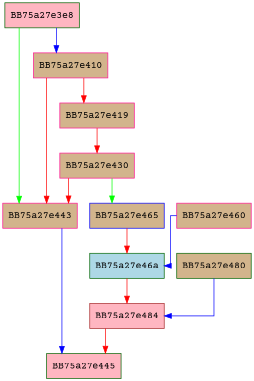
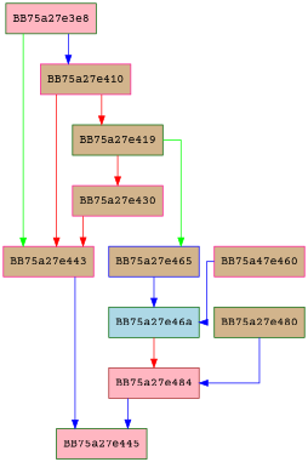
  digraph {
    fontname="Courier Prime"
    splines=ortho
    node [color=deeppink fillcolor=tan fontname="Courier Prime" shape=box style=filled]
    edge [color=blue fontname="Courier Prime"]
    BB75a27e3e8 [color=darkgreen fillcolor=lightpink]
    BB75a27e443
    BB75a27e410
    BB75a27e445 [color=darkgreen fillcolor=lightpink]
-   BB75a27e419
+   BB75a27e419 [color=darkgreen]
    BB75a27e430
-   BB75a27e460
+   BB75a27e460 [label=BB75a47e460]
    BB75a27e46a [color=darkgreen fillcolor=lightblue]
    BB75a27e465 [color=blue]
    BB75a27e484 [color=brown fillcolor=lightpink]
    BB75a27e480 [color=darkgreen]
    BB75a27e3e8 -> BB75a27e443 [color=green]
    BB75a27e3e8 -> BB75a27e410
    BB75a27e443 -> BB75a27e445
    BB75a27e410 -> BB75a27e443 [color=red]
    BB75a27e410 -> BB75a27e419 [color=red]
    BB75a27e419 -> BB75a27e430 [color=red]
    BB75a27e430 -> BB75a27e443 [color=red]
-   BB75a27e430 -> BB75a27e465 [color=green]
+   BB75a27e419 -> BB75a27e465 [color=green]
    BB75a27e460 -> BB75a27e46a
    BB75a27e46a -> BB75a27e484 [color=red]
-   BB75a27e465 -> BB75a27e46a [color=red]
-   BB75a27e484 -> BB75a27e445 [color=red]
+   BB75a27e465 -> BB75a27e46a
+   BB75a27e484 -> BB75a27e445
    BB75a27e480 -> BB75a27e484
  }
